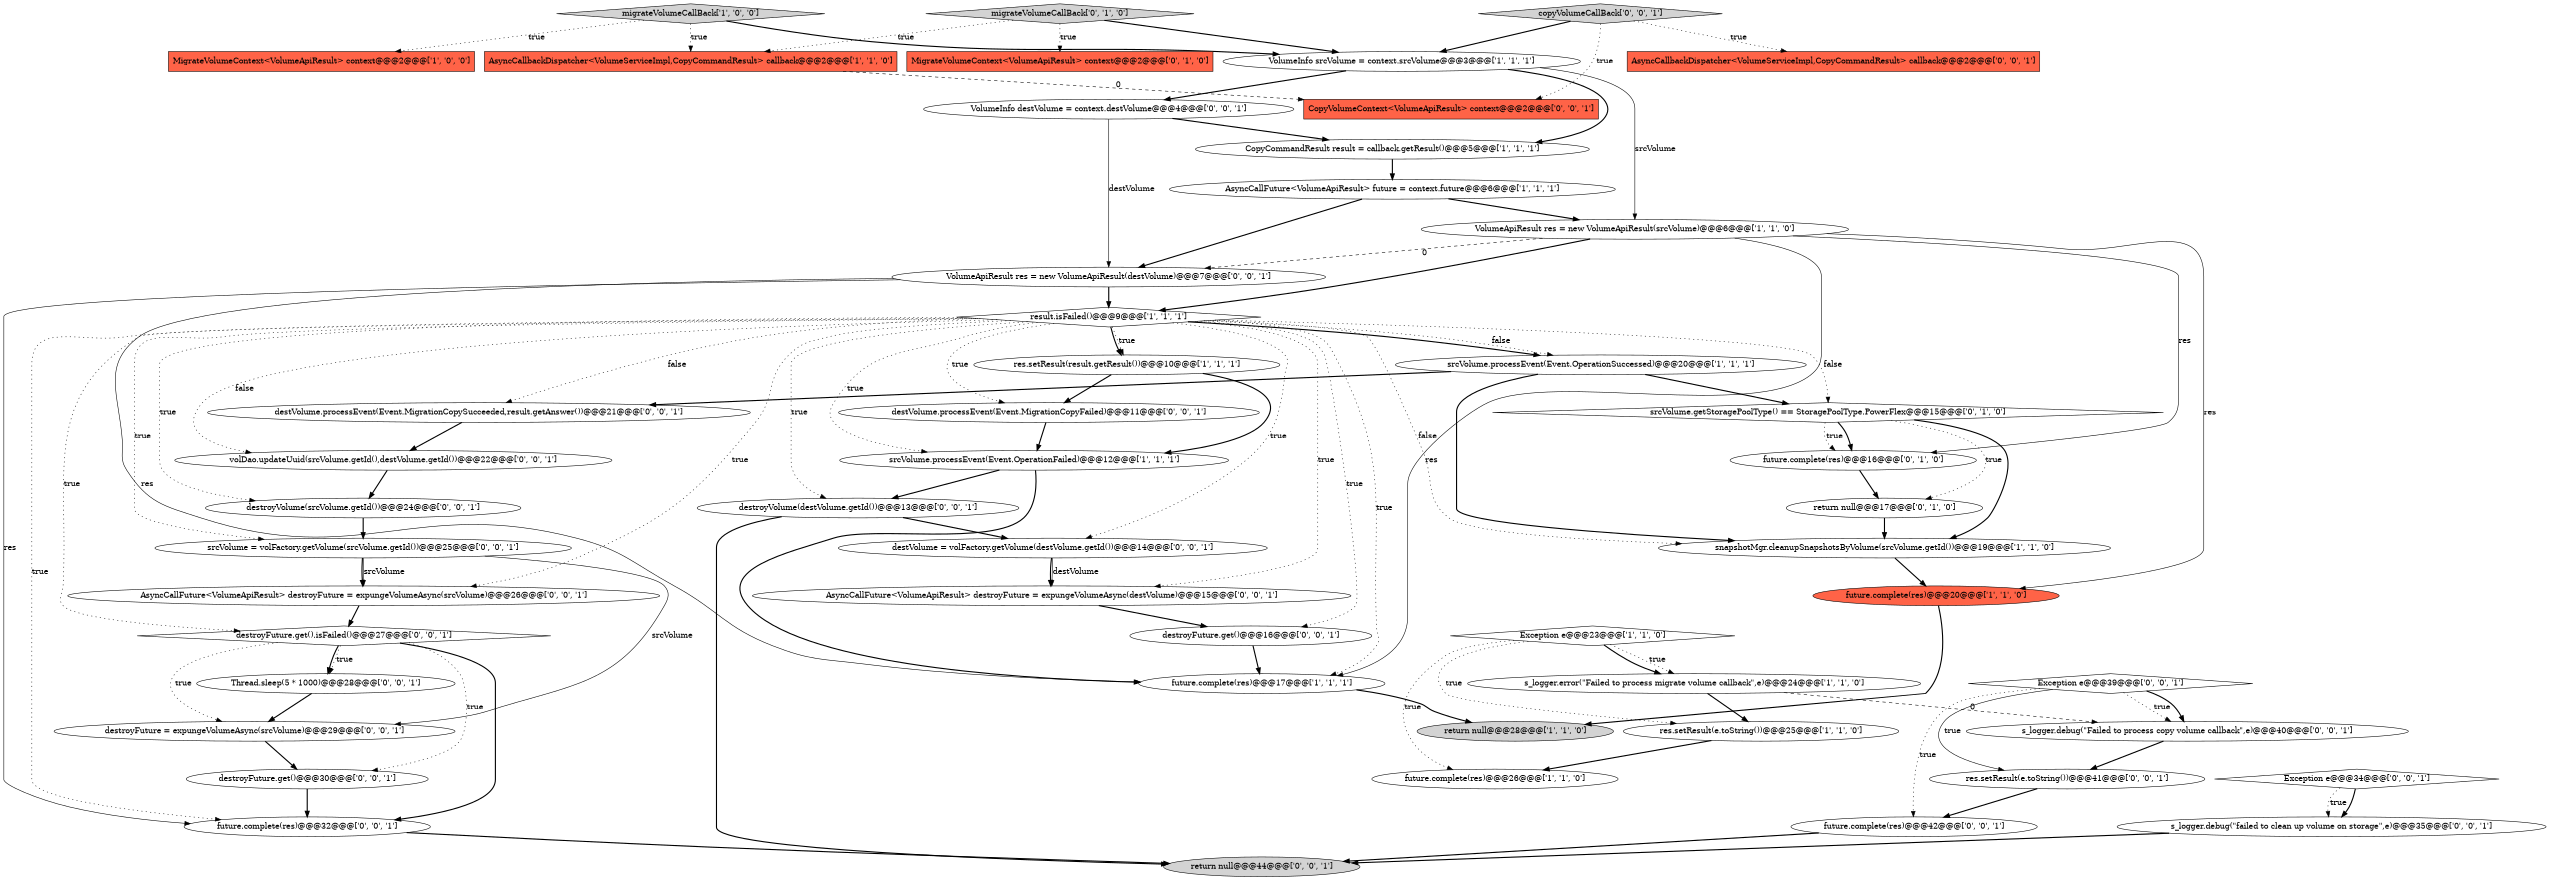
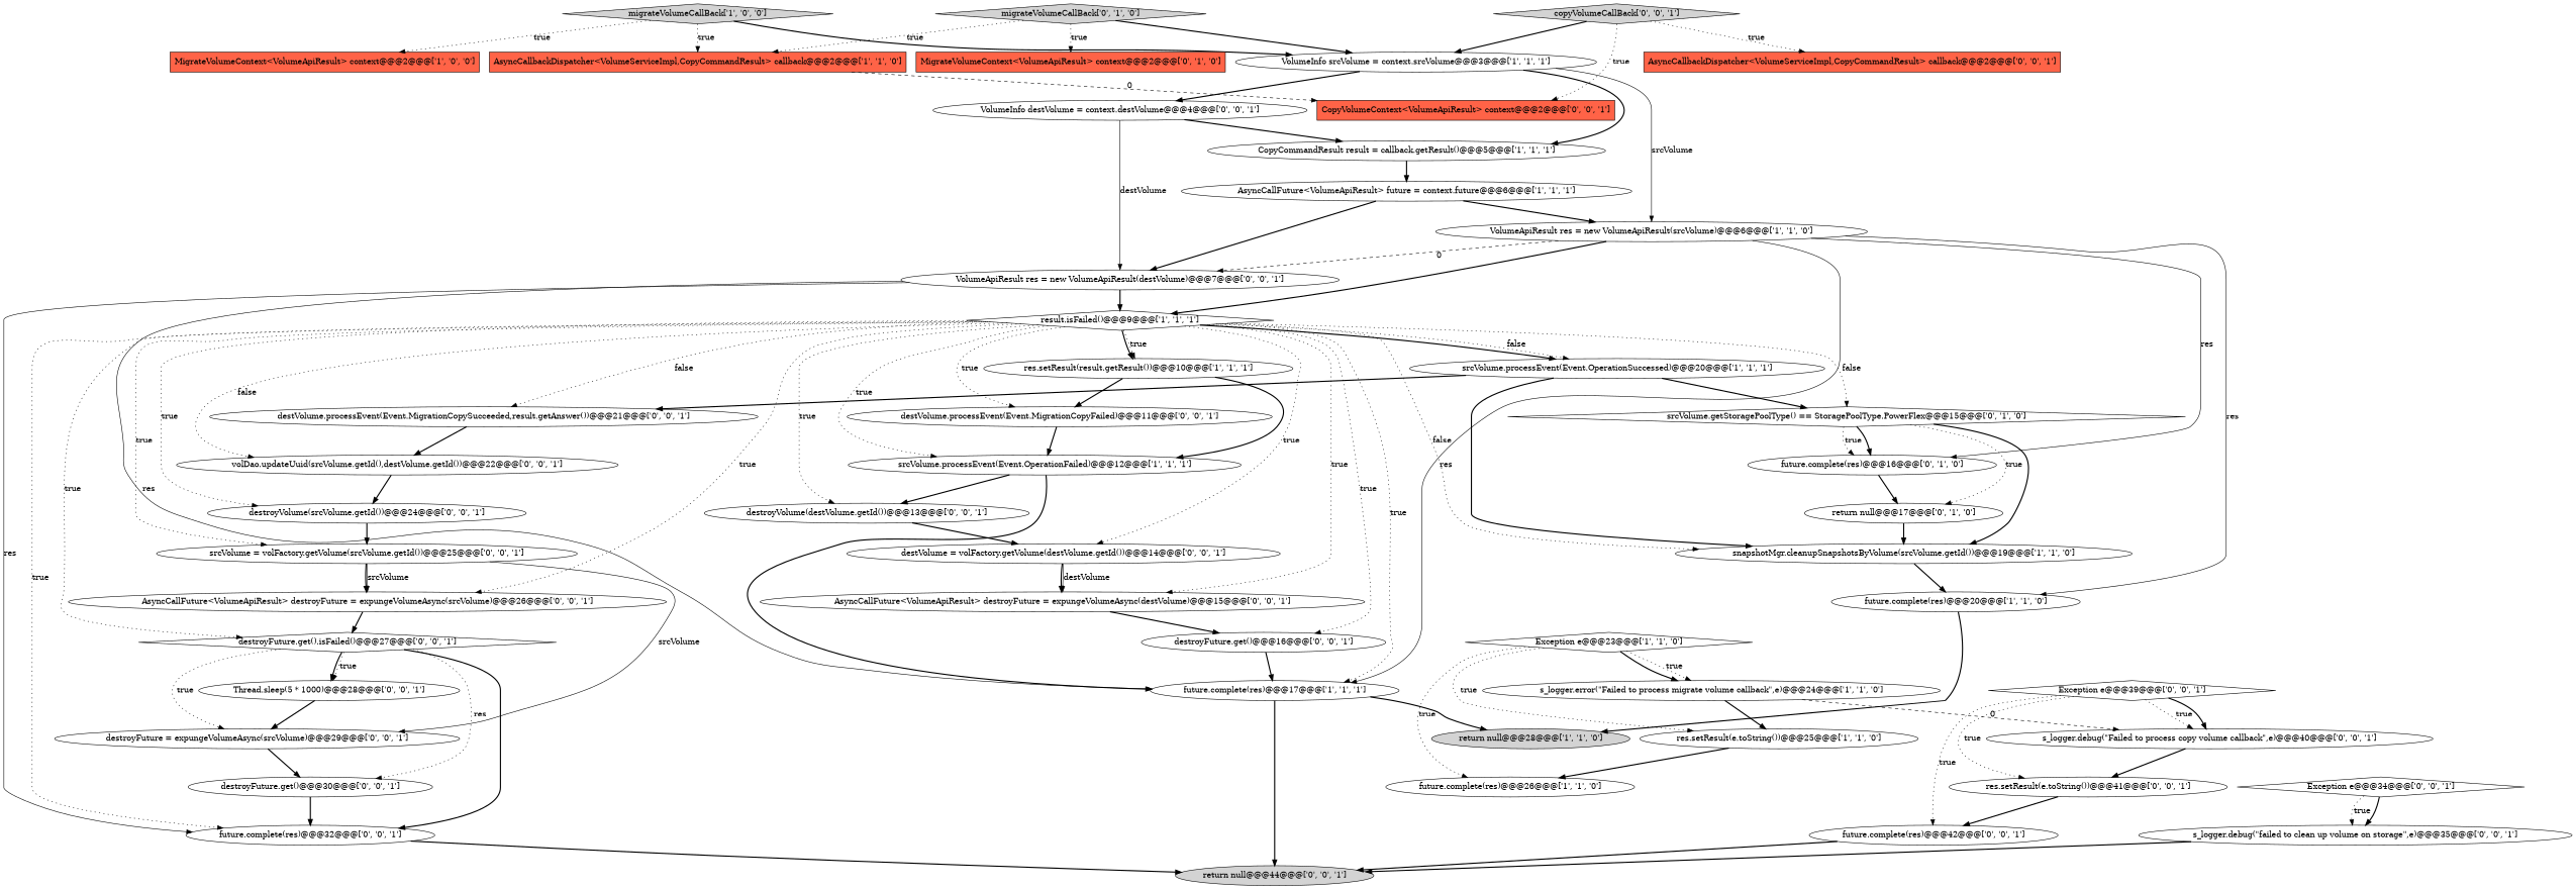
  digraph {
    node [fillcolor=white shape=ellipse style=filled]
    edge [style=bold]
    n1 [label="CopyCommandResult result = callback.getResult()@@@5@@@['1', '1', '1']"]
    n2 [label="AsyncCallFuture<VolumeApiResult> future = context.future@@@6@@@['1', '1', '1']"]
    n3 [label="VolumeApiResult res = new VolumeApiResult(srcVolume)@@@6@@@['1', '1', '0']"]
    n4 [label="VolumeApiResult res = new VolumeApiResult(destVolume)@@@7@@@['0', '0', '1']"]
    n5 [label="future.complete(res)@@@16@@@['0', '1', '0']"]
    n6 [label="return null@@@17@@@['0', '1', '0']"]
    n7 [label="snapshotMgr.cleanupSnapshotsByVolume(srcVolume.getId())@@@19@@@['1', '1', '0']"]
    n8 [label="destroyFuture = expungeVolumeAsync(srcVolume)@@@29@@@['0', '0', '1']"]
    n9 [label="destroyFuture.get()@@@30@@@['0', '0', '1']"]
    n10 [label="future.complete(res)@@@32@@@['0', '0', '1']"]
    n11 [fillcolor=tomato label="MigrateVolumeContext<VolumeApiResult> context@@@2@@@['1', '0', '0']" shape=box]
    n12 [label="future.complete(res)@@@42@@@['0', '0', '1']"]
    n13 [fillcolor=lightgray label="return null@@@44@@@['0', '0', '1']"]
    n14 [label="Exception e@@@34@@@['0', '0', '1']" shape=diamond]
    n15 [label="s_logger.debug(\"failed to clean up volume on storage\",e)@@@35@@@['0', '0', '1']"]
-   n16 [fillcolor=tomato label="future.complete(res)@@@20@@@['1', '1', '0']"]
+   n16 [label="future.complete(res)@@@20@@@['1', '1', '0']"]
    n17 [fillcolor=lightgray label="return null@@@28@@@['1', '1', '0']"]
    n18 [label="future.complete(res)@@@17@@@['1', '1', '1']"]
    n19 [label="result.isFailed()@@@9@@@['1', '1', '1']" shape=diamond]
    n20 [label="volDao.updateUuid(srcVolume.getId(),destVolume.getId())@@@22@@@['0', '0', '1']"]
    n21 [label="destroyVolume(srcVolume.getId())@@@24@@@['0', '0', '1']"]
    n22 [label="srcVolume = volFactory.getVolume(srcVolume.getId())@@@25@@@['0', '0', '1']"]
    n23 [label="AsyncCallFuture<VolumeApiResult> destroyFuture = expungeVolumeAsync(srcVolume)@@@26@@@['0', '0', '1']"]
    n24 [label="srcVolume.getStoragePoolType() == StoragePoolType.PowerFlex@@@15@@@['0', '1', '0']" shape=diamond]
    n25 [label="destVolume.processEvent(Event.MigrationCopySucceeded,result.getAnswer())@@@21@@@['0', '0', '1']"]
    n26 [label="res.setResult(result.getResult())@@@10@@@['1', '1', '1']"]
    n27 [label="srcVolume.processEvent(Event.OperationFailed)@@@12@@@['1', '1', '1']"]
    n28 [label="destVolume.processEvent(Event.MigrationCopyFailed)@@@11@@@['0', '0', '1']"]
    n29 [label="destroyFuture.get().isFailed()@@@27@@@['0', '0', '1']" shape=diamond]
    n30 [label="destroyFuture.get()@@@16@@@['0', '0', '1']"]
    n31 [label="AsyncCallFuture<VolumeApiResult> destroyFuture = expungeVolumeAsync(destVolume)@@@15@@@['0', '0', '1']"]
    n32 [label="destroyVolume(destVolume.getId())@@@13@@@['0', '0', '1']"]
    n33 [label="srcVolume.processEvent(Event.OperationSuccessed)@@@20@@@['1', '1', '1']"]
    n34 [label="destVolume = volFactory.getVolume(destVolume.getId())@@@14@@@['0', '0', '1']"]
    n35 [label="future.complete(res)@@@26@@@['1', '1', '0']"]
    n36 [label="VolumeInfo srcVolume = context.srcVolume@@@3@@@['1', '1', '1']"]
    n37 [label="VolumeInfo destVolume = context.destVolume@@@4@@@['0', '0', '1']"]
    n38 [fillcolor=tomato label="CopyVolumeContext<VolumeApiResult> context@@@2@@@['0', '0', '1']" shape=box]
    n39 [label="s_logger.error(\"Failed to process migrate volume callback\",e)@@@24@@@['1', '1', '0']"]
    n40 [label="s_logger.debug(\"Failed to process copy volume callback\",e)@@@40@@@['0', '0', '1']"]
    n41 [label="res.setResult(e.toString())@@@25@@@['1', '1', '0']"]
    n42 [label="res.setResult(e.toString())@@@41@@@['0', '0', '1']"]
    n43 [fillcolor=tomato label="AsyncCallbackDispatcher<VolumeServiceImpl,CopyCommandResult> callback@@@2@@@['1', '1', '0']" shape=box]
    n44 [label="Thread.sleep(5 * 1000)@@@28@@@['0', '0', '1']"]
    n45 [label="Exception e@@@23@@@['1', '1', '0']" shape=diamond]
    n46 [label="Exception e@@@39@@@['0', '0', '1']" shape=diamond]
    n47 [fillcolor=lightgray label="migrateVolumeCallBack['1', '0', '0']" shape=diamond]
    n48 [fillcolor=lightgray label="migrateVolumeCallBack['0', '1', '0']" shape=diamond]
    n49 [fillcolor=tomato label="MigrateVolumeContext<VolumeApiResult> context@@@2@@@['0', '1', '0']" shape=box]
    n50 [fillcolor=tomato label="AsyncCallbackDispatcher<VolumeServiceImpl,CopyCommandResult> callback@@@2@@@['0', '0', '1']" shape=box]
    n51 [fillcolor=lightgray label="copyVolumeCallBack['0', '0', '1']" shape=diamond]
    n1 -> n2
    n2 -> n3
    n2 -> n4
    n3 -> n4 [label=0 style=dashed]
    n3 -> n5 [label=res style=solid]
    n3 -> n16 [label=res style=solid]
    n3 -> n18 [label=res style=solid]
    n3 -> n19
    n4 -> n10 [label=res style=solid]
    n4 -> n18 [label=res style=solid]
    n4 -> n19
    n5 -> n6
    n6 -> n7
    n7 -> n16
    n8 -> n9
    n9 -> n10
    n10 -> n13
    n12 -> n13
    n14 -> n15
    n14 -> n15 [label=true style=dotted]
    n15 -> n13
    n16 -> n17
-   n32 -> n13
+   n18 -> n13
    n18 -> n17
    n19 -> n7 [label=false style=dotted]
    n19 -> n10 [label=true style=dotted]
    n19 -> n18 [label=true style=dotted]
    n19 -> n20 [label=false style=dotted]
    n19 -> n21 [label=true style=dotted]
    n19 -> n22 [label=true style=dotted]
    n19 -> n23 [label=true style=dotted]
    n19 -> n24 [label=false style=dotted]
    n19 -> n25 [label=false style=dotted]
    n19 -> n26
    n19 -> n26 [label=true style=dotted]
    n19 -> n27 [label=true style=dotted]
    n19 -> n28 [label=true style=dotted]
    n19 -> n29 [label=true style=dotted]
    n19 -> n30 [label=true style=dotted]
    n19 -> n31 [label=true style=dotted]
    n19 -> n32 [label=true style=dotted]
    n19 -> n33
    n19 -> n33 [label=false style=dotted]
    n19 -> n34 [label=true style=dotted]
    n20 -> n21
    n21 -> n22
    n22 -> n8 [label=srcVolume style=solid]
    n22 -> n23 [label=srcVolume style=solid]
    n22 -> n23
    n23 -> n29
    n24 -> n5
    n24 -> n5 [label=true style=dotted]
    n24 -> n6 [label=true style=dotted]
    n24 -> n7
    n25 -> n20
    n26 -> n27
    n26 -> n28
    n27 -> n18
    n27 -> n32
    n28 -> n27
    n29 -> n8 [label=true style=dotted]
-   n29 -> n9 [label=true style=dotted]
+   n29 -> n9 [label=res style=dotted]
    n29 -> n10
    n29 -> n44
    n29 -> n44 [label=true style=dotted]
    n30 -> n18
    n31 -> n30
    n32 -> n34
    n33 -> n7
    n33 -> n24
    n33 -> n25
    n34 -> n31 [label=destVolume style=solid]
    n34 -> n31
    n36 -> n1
    n36 -> n3 [label=srcVolume style=solid]
    n36 -> n37
    n37 -> n1
    n37 -> n4 [label=destVolume style=solid]
    n39 -> n40 [label=0 style=dashed]
    n39 -> n41
    n40 -> n42
    n41 -> n35
    n42 -> n12
    n43 -> n38 [label=0 style=dashed]
    n44 -> n8
    n45 -> n35 [label=true style=dotted]
    n45 -> n39 [label=true style=dotted]
    n45 -> n39
    n45 -> n41 [label=true style=dotted]
    n46 -> n12 [label=true style=dotted]
    n46 -> n40 [label=true style=dotted]
    n46 -> n40
-   n46 -> n42 [label=true style=solid]
+   n46 -> n42 [label=true style=dotted]
    n47 -> n11 [label=true style=dotted]
    n47 -> n36
    n47 -> n43 [label=true style=dotted]
    n48 -> n36
    n48 -> n43 [label=true style=dotted]
    n48 -> n49 [label=true style=dotted]
    n51 -> n36
    n51 -> n38 [label=true style=dotted]
    n51 -> n50 [label=true style=dotted]
  }
